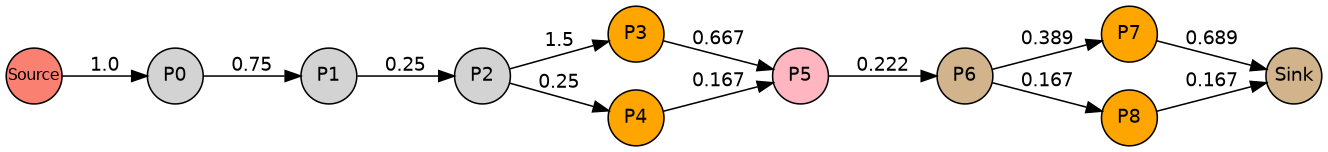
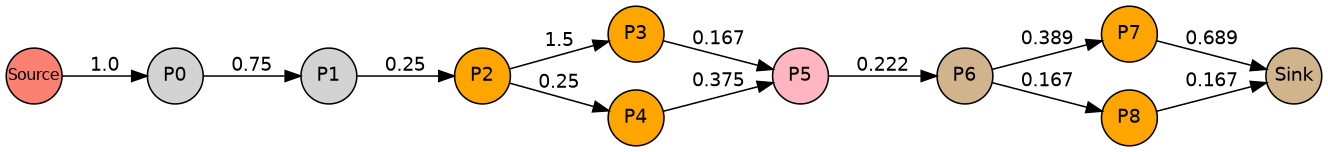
  digraph {
    fontname="DejaVu Sans"
    rankdir=LR
    splines=true
    node [fillcolor=orange fixedsize=true fontcolor=black fontname="DejaVu Sans" fontsize=12 margin=0 shape=circle style=filled]
    edge [fontcolor=black fontname="DejaVu Sans" fontsize=12 margin=0]
    n1 [fillcolor=salmon fontsize=10 label=Source width=0.5]
    n2 [label=P3 width=0.5]
    n3 [label=P4 width=0.5]
    n4 [fillcolor=lightgrey label=P0 width=0.5]
    n5 [fillcolor=lightgrey label=P1 width=0.5]
-   n6 [fillcolor=lightgrey label=P2 width=0.5]
+   n6 [label=P2 width=0.5]
    n7 [fillcolor=lightpink label=P5 width=0.5]
    n8 [fillcolor=tan label=P6 width=0.5]
    n9 [label=P7 width=0.5]
    n10 [label=P8 width=0.5]
    n11 [fillcolor=tan label=Sink width=0.5]
    subgraph sub_1 {
      rank=same
      n1
    }
    subgraph sub_2 {
      rank=same
      n2
      n3
    }
    subgraph sub_3 {
      rank=same
      n4
    }
    subgraph sub_4 {
      rank=same
      n5
    }
    subgraph sub_5 {
      rank=same
      n6
    }
    subgraph sub_6 {
      rank=same
      n7
    }
    subgraph sub_7 {
      rank=same
      n8
    }
    subgraph sub_8 {
      rank=same
      n9
      n10
    }
    subgraph sub_9 {
      rank=same
      n11
    }
    n1 -> n4 [label=1.0]
-   n2 -> n7 [label=0.667]
-   n3 -> n7 [label=0.167]
+   n2 -> n7 [label=0.167]
+   n3 -> n7 [label=0.375]
    n4 -> n5 [label=0.75]
    n5 -> n6 [label=0.25]
    n6 -> n2 [label=1.5]
    n6 -> n3 [label=0.25]
    n7 -> n8 [label=0.222]
    n8 -> n9 [label=0.389]
    n8 -> n10 [label=0.167]
    n9 -> n11 [label=0.689]
    n10 -> n11 [label=0.167]
  }
